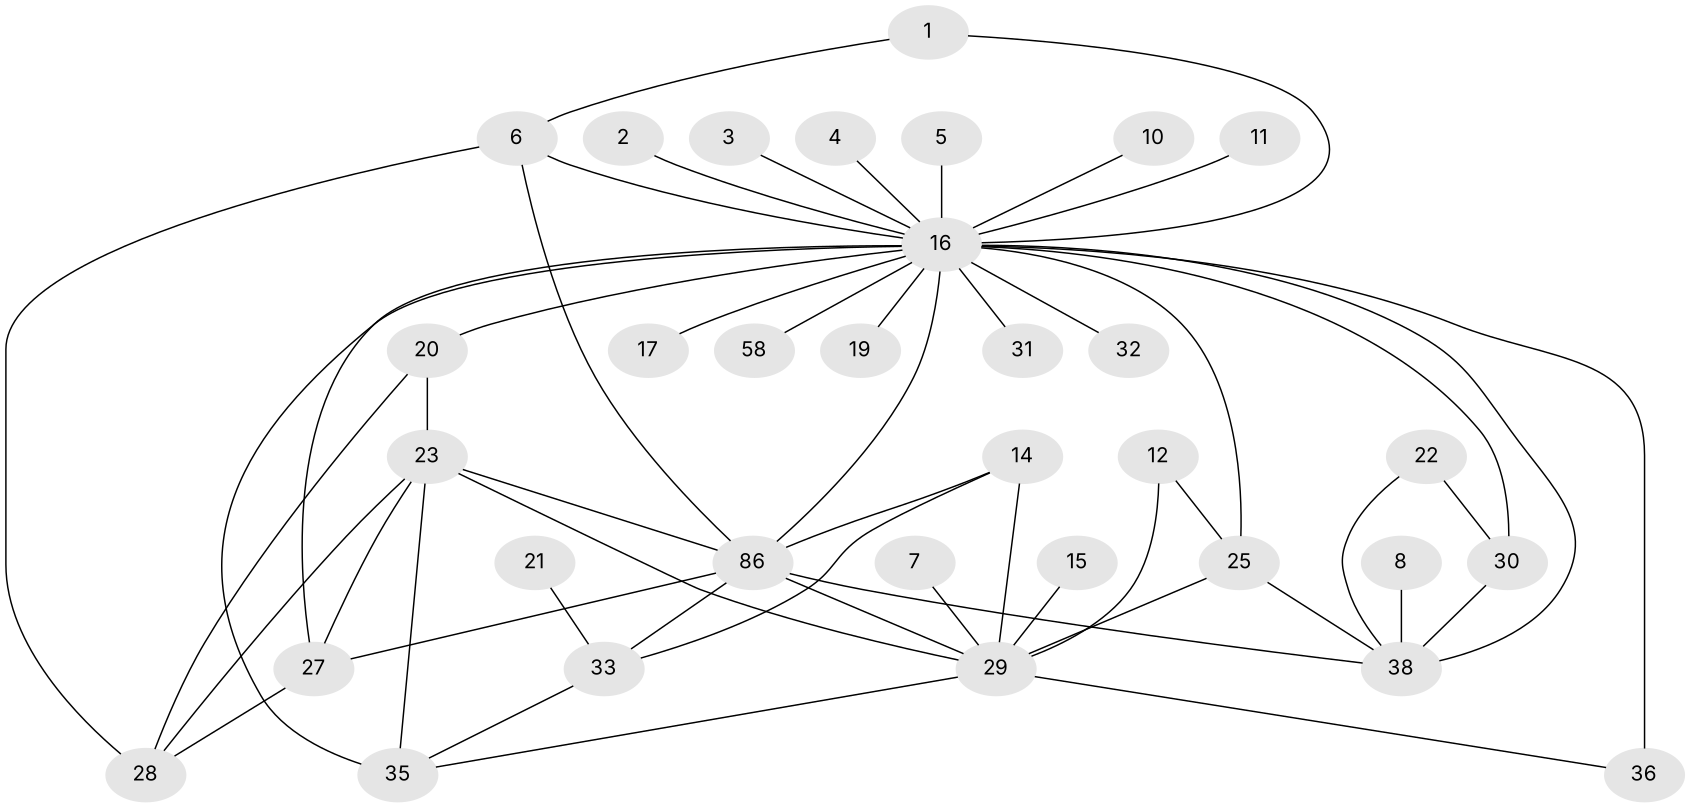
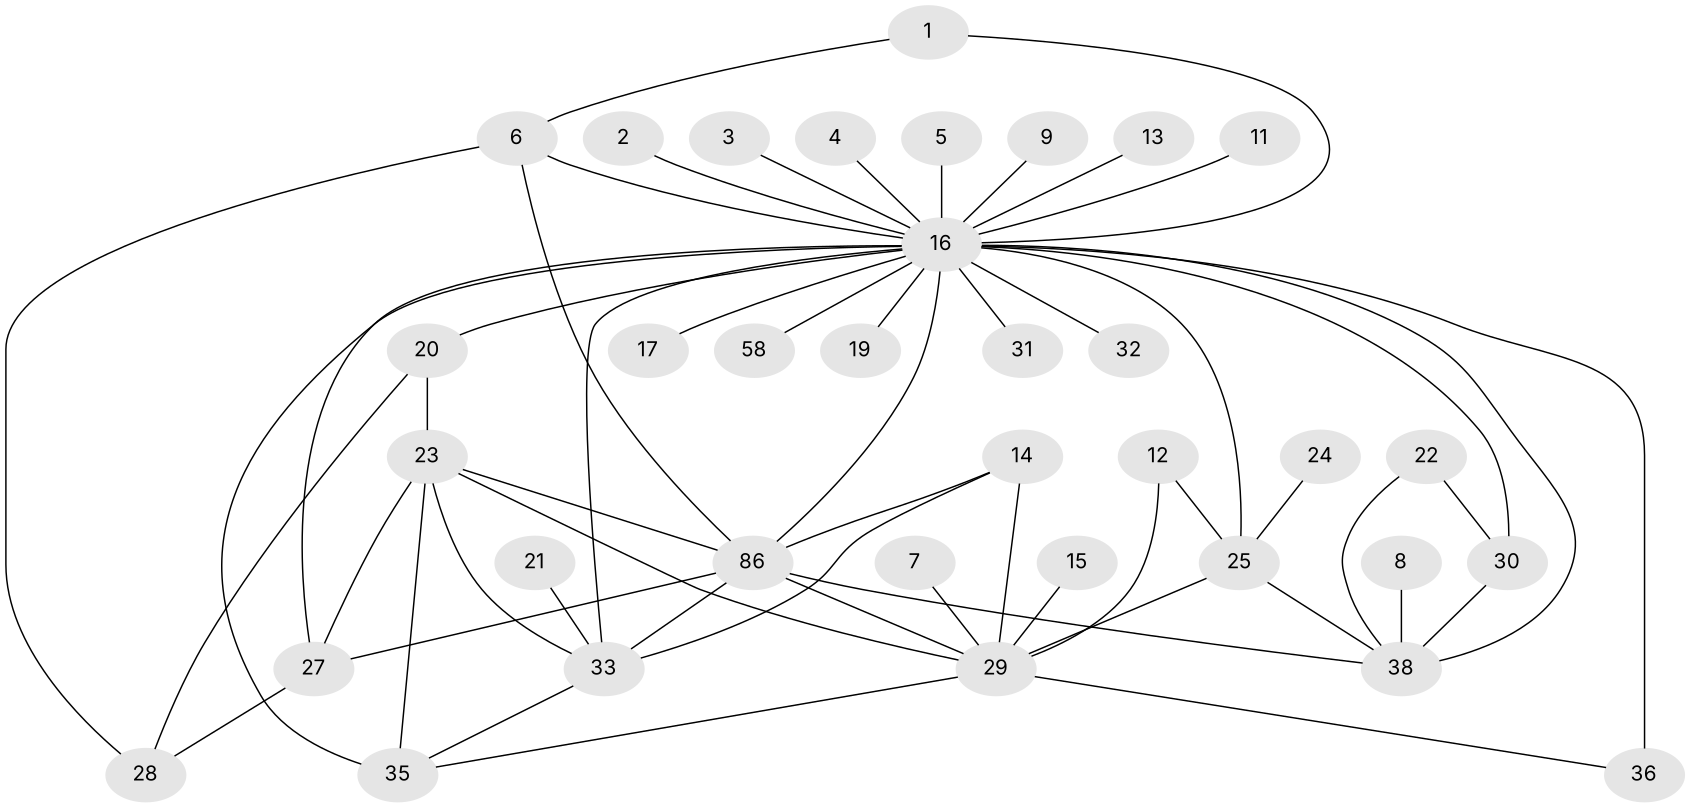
  graph {
    fontname=Inter
    node [color=gray90 fontname=Inter style=filled]
    edge [fontname=Inter weight=1.0]
    1
    6
    16
    n4 [label=86]
    28
    30
    n7 [label=38]
    25
    33
    17
    n11 [label=58]
    19
    20
    27
    31
    32
    35
    36
    2
    3
    4
    5
    29
    7
    8
-   10
+   9
+   10 [label=13]
    11
    12
    14
    15
    23
    21
    22
+   24
    1 -- 6
    1 -- 16
    6 -- 16
    6 -- n4
    6 -- 28
    16 -- n4 [weight=3.0]
    16 -- 30
    16 -- n7 [weight=2.0]
    16 -- 25
+   16 -- 33
    16 -- 17
    16 -- n11
    16 -- 19
    16 -- 20
    16 -- 27
    16 -- 31
    16 -- 32
    16 -- 35 [weight=2.0]
    16 -- 36 [weight=2.0]
    n4 -- n7
    n4 -- 33
    n4 -- 27
    n4 -- 29
    30 -- n7
    25 -- n7
    25 -- 29
    33 -- 35
    20 -- 28
    20 -- 23
    27 -- 28
    2 -- 16
    3 -- 16
    4 -- 16
    5 -- 16
    29 -- 35
    29 -- 36
    7 -- 29
    8 -- n7
+   9 -- 16
    10 -- 16
    11 -- 16
    12 -- 25
    12 -- 29
    14 -- n4
    14 -- 33
    14 -- 29
    15 -- 29
    23 -- n4
-   23 -- 28
+   23 -- 33
    23 -- 27
    23 -- 35
    23 -- 29
    21 -- 33
    22 -- 30
    22 -- n7
+   24 -- 25
  }
